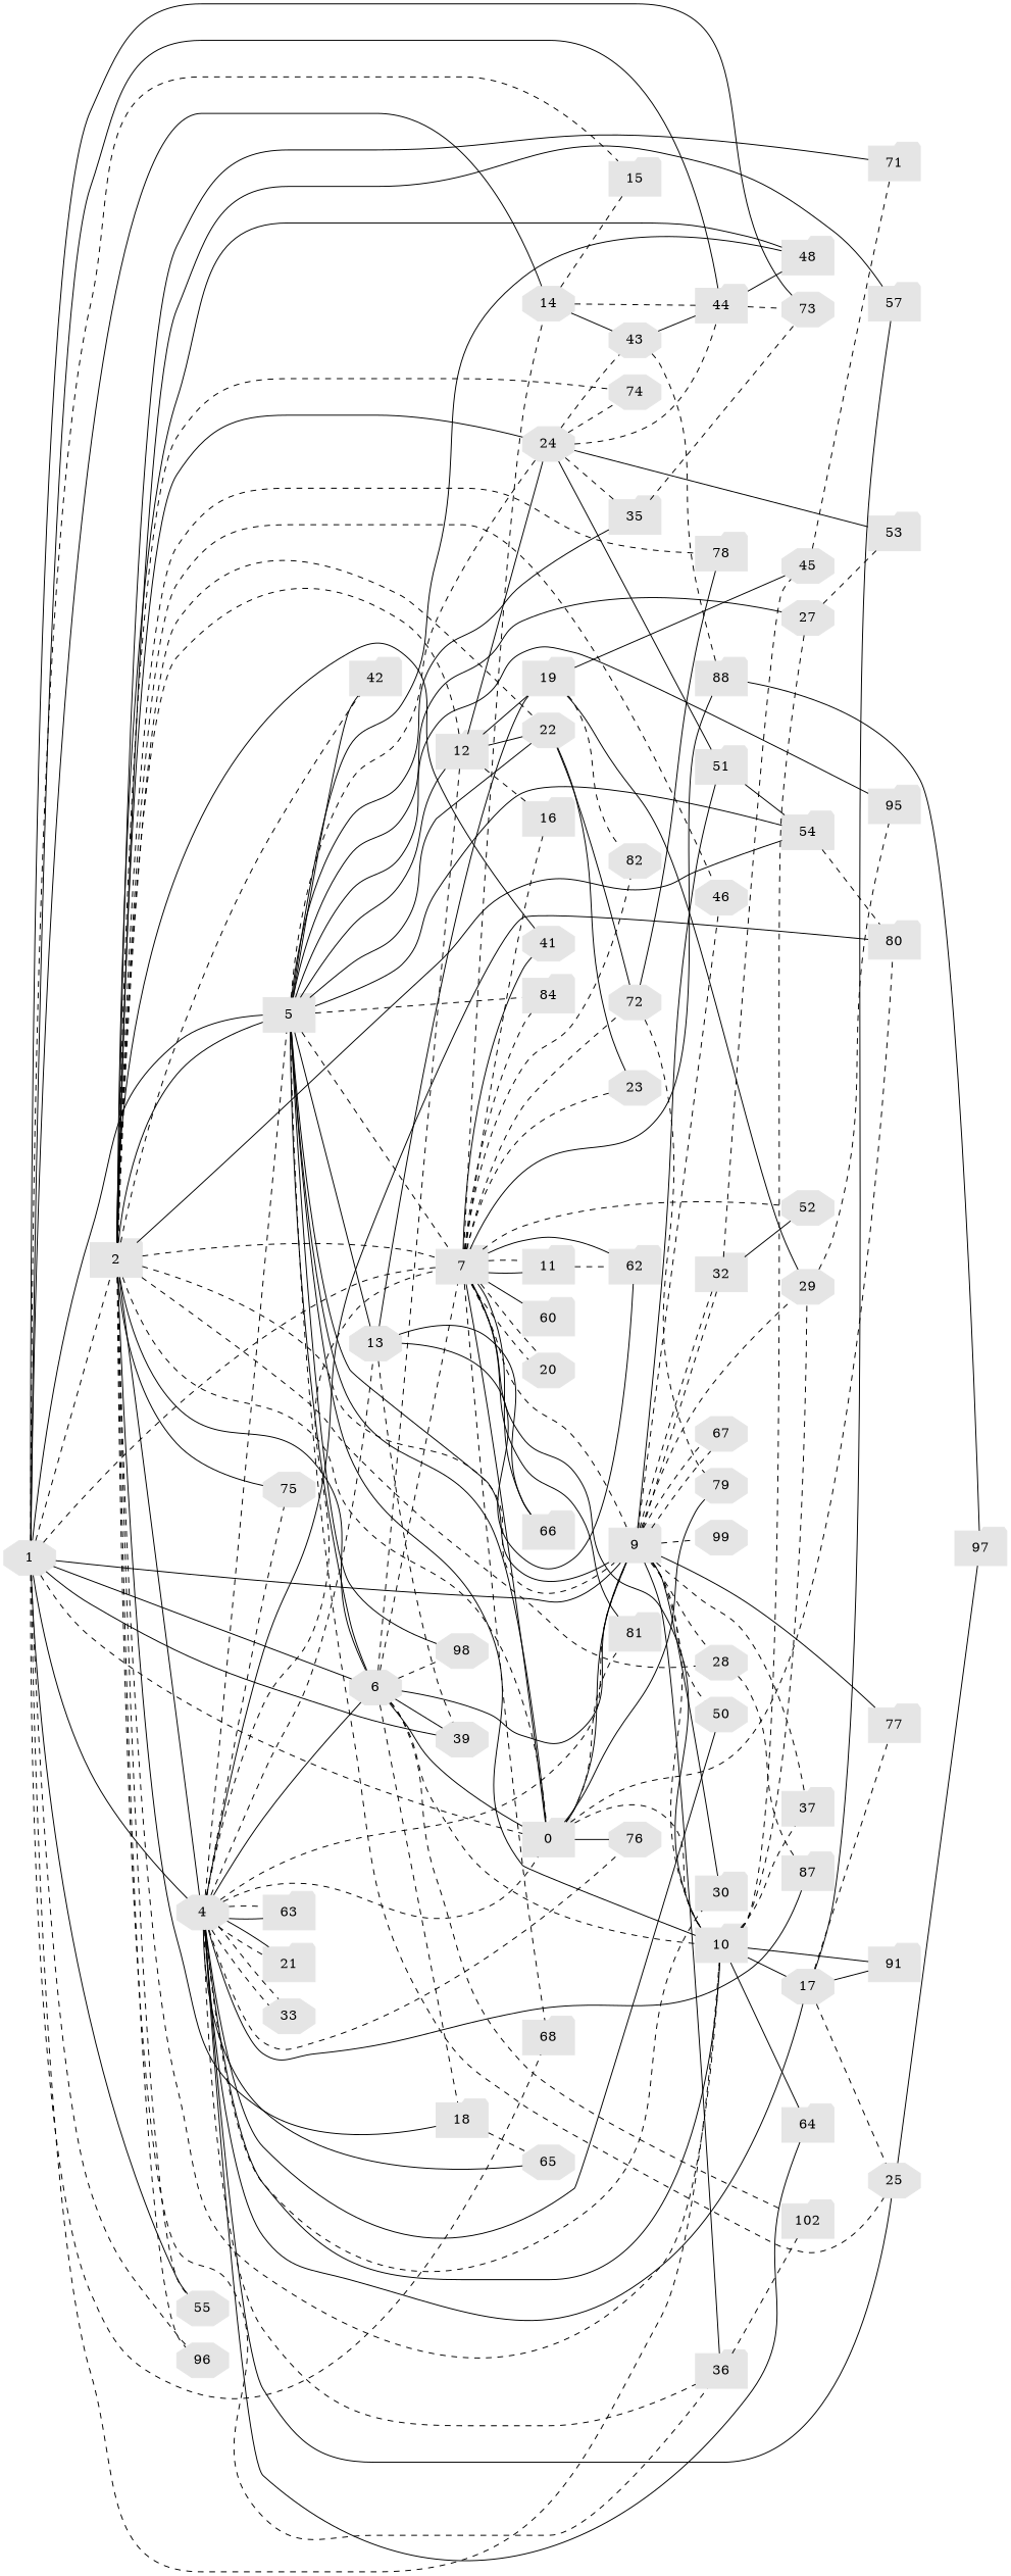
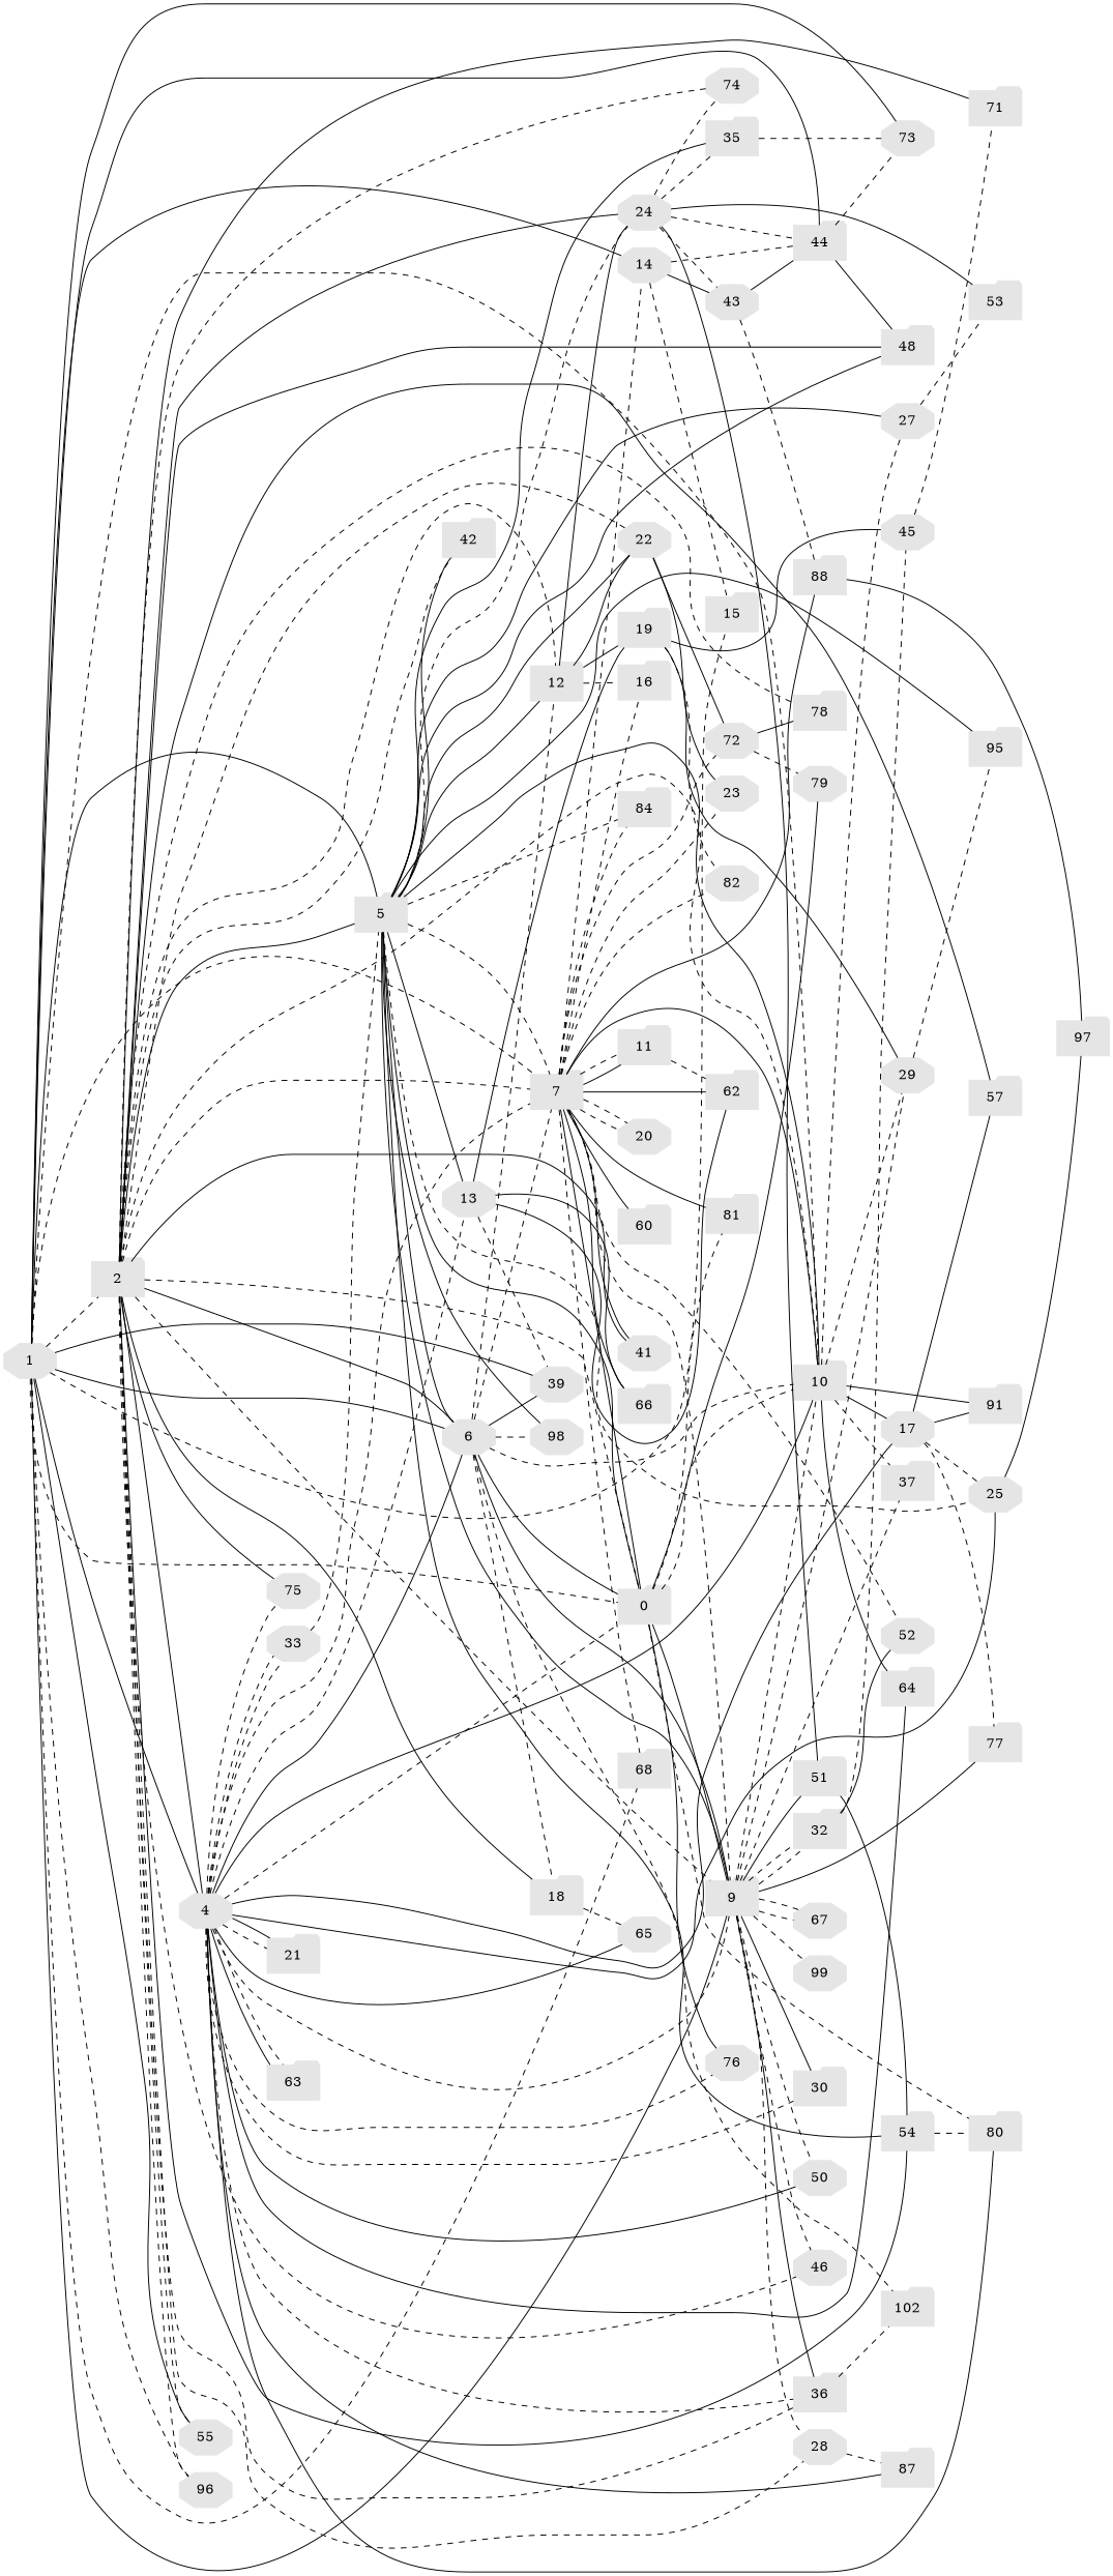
  graph {
    rankdir=LR
    node [color=gray90 shape=folder style=filled]
    edge [style=dashed]
    1 [shape=octagon super="+3"]
    2 [super="+85"]
    4 [shape=octagon super="+86"]
    5 [super="+94"]
    6 [shape=octagon super="+89"]
    7 [super="+31"]
    n7 [label=0 super="+26"]
    9 [super="+56"]
    10
    14 [shape=octagon super="+83"]
    15
    39 [shape=octagon super="+90"]
    44 [super="+69"]
    55 [shape=octagon]
    68
    73 [shape=octagon]
    96 [shape=octagon]
    12 [super="+103"]
    18
    22 [shape=octagon super="+58"]
    24 [shape=octagon super="+101"]
    28 [shape=octagon super="+40"]
    36 [super="+47"]
    41 [shape=octagon]
    42
    46 [shape=octagon]
    48
    54 [super="+59"]
    57
    71
    74 [shape=octagon]
    75 [shape=octagon]
    78
    13 [shape=octagon]
    17 [shape=octagon super="+34"]
    21
    25 [shape=octagon]
    30 [super="+61"]
    33 [shape=octagon]
    50 [shape=octagon]
    63
    64
    65 [shape=octagon]
    76 [shape=octagon]
    80 [super="+100"]
    87
    27 [shape=octagon]
    35 [super="+92"]
    84
    95
    98 [shape=octagon]
    102
    11
    16
    20 [shape=octagon]
    23 [shape=octagon]
    52 [shape=octagon]
    60
    62 [super="+70"]
    66
    72 [shape=octagon]
    81
    82 [shape=octagon]
    88
    79 [shape=octagon]
    29 [shape=octagon super="+93"]
    32
    37
    51
    67 [shape=octagon]
    77
    99 [shape=octagon]
    91
    43 [shape=octagon super="+49"]
    19
    53
    97
    45 [shape=octagon]
    1 -- 2 [weight=2]
    1 -- 4 [style=solid weight=2]
    1 -- 5 [style=solid weight=2]
    1 -- 6 [style=solid weight=2]
    1 -- 7 [weight=2]
    1 -- n7 [weight=2]
    1 -- 9 [style=solid weight=2]
    1 -- 10 [weight=2]
    1 -- 14 [style=solid]
    1 -- 15
    1 -- 39 [style=solid]
    1 -- 44 [style=solid]
    1 -- 55 [style=solid]
    1 -- 68
    1 -- 73 [style=solid]
    1 -- 96
    2 -- 4 [style=solid weight=2]
    2 -- 5 [style=solid]
    2 -- 6 [style=solid]
    2 -- 7
    2 -- n7
    2 -- 9
    2 -- 10
    2 -- 55
    2 -- 96
    2 -- 12
    2 -- 18 [style=solid]
    2 -- 22
    2 -- 24 [style=solid]
    2 -- 28
    2 -- 36
    2 -- 41 [style=solid]
    2 -- 42
    2 -- 46
    2 -- 48 [style=solid]
    2 -- 54 [style=solid]
    2 -- 57 [style=solid]
    2 -- 71 [style=solid]
    2 -- 74
    2 -- 75 [style=solid]
    2 -- 78
-   4 -- 5
+   33 -- 5
    4 -- 6 [style=solid weight=2]
    4 -- 7 [weight=2]
    4 -- n7
    4 -- 9 [weight=2]
    4 -- 10 [style=solid]
    4 -- 36
    4 -- 75
    4 -- 13
    4 -- 17 [style=solid]
    4 -- 21
    4 -- 21 [style=solid]
    4 -- 25 [style=solid]
    4 -- 30 [weight=2]
    4 -- 33
    4 -- 33
    4 -- 50 [style=solid]
    4 -- 63 [style=solid]
    4 -- 63
    4 -- 64 [style=solid]
    4 -- 65 [style=solid]
    4 -- 76
    4 -- 80 [style=solid]
    4 -- 87 [style=solid]
    5 -- 6 [style=solid weight=2]
    5 -- 7
    5 -- n7 [style=solid]
    5 -- 9 [style=solid]
    5 -- 10 [style=solid]
    5 -- 12 [style=solid]
    5 -- 22 [style=solid]
    5 -- 24
    5 -- 42 [style=solid]
    5 -- 48 [style=solid]
    5 -- 54 [style=solid]
    5 -- 13 [style=solid]
    5 -- 25
    5 -- 27 [style=solid]
    5 -- 35 [style=solid]
    5 -- 84
    5 -- 95 [style=solid]
    5 -- 98 [style=solid]
    6 -- 7
    6 -- n7 [style=solid]
    6 -- 9 [style=solid]
    6 -- 10
    6 -- 39 [style=solid]
    6 -- 12
    6 -- 18
    6 -- 98
    6 -- 102
    7 -- n7 [style=solid]
    7 -- 9
    7 -- 10 [style=solid]
    7 -- 14
    7 -- 68
    7 -- 41 [style=solid]
    7 -- 84
    7 -- 11 [style=solid]
    7 -- 11
    7 -- 16
    7 -- 20
    7 -- 20
    7 -- 23
    7 -- 52
    7 -- 60 [style=solid weight=2]
    7 -- 62 [style=solid]
    7 -- 66 [style=solid]
    7 -- 72
    7 -- 81 [style=solid]
    7 -- 82
    7 -- 88 [style=solid]
    n7 -- 9 [style=solid weight=3]
    n7 -- 10
    n7 -- 76 [style=solid]
    n7 -- 80
    n7 -- 81
    n7 -- 79 [style=solid]
    9 -- 10
    9 -- 28 [weight=2]
    9 -- 36 [style=solid]
    9 -- 46
    9 -- 30 [style=solid]
    9 -- 50
    9 -- 29
    9 -- 32
    9 -- 32
    9 -- 37
    9 -- 51 [style=solid]
    9 -- 67
    9 -- 67
    9 -- 77 [style=solid]
    9 -- 99 [weight=2]
    10 -- 17 [style=solid]
    10 -- 64 [style=solid]
    10 -- 27
    10 -- 29
    10 -- 37
    10 -- 91 [style=solid]
    14 -- 15
    14 -- 44
    14 -- 43 [style=solid]
    44 -- 73
    44 -- 48 [style=solid]
    12 -- 22 [style=solid]
    12 -- 24 [style=solid]
    12 -- 16
    12 -- 19 [style=solid]
    18 -- 65
    22 -- 23 [style=solid]
    22 -- 72 [style=solid]
    24 -- 44
    24 -- 74
    24 -- 35
    24 -- 51 [style=solid]
    24 -- 43
    24 -- 53 [style=solid]
    28 -- 87
    36 -- 102
    54 -- 80
    13 -- 39
    13 -- 62 [style=solid]
    13 -- 66 [style=solid]
    13 -- 19 [style=solid]
    17 -- 57 [style=solid]
    17 -- 25
    17 -- 77
    17 -- 91 [style=solid]
    25 -- 97 [style=solid]
    27 -- 53
    35 -- 73
    11 -- 62
    72 -- 78 [style=solid]
    72 -- 79
    88 -- 97 [style=solid]
    29 -- 95
    32 -- 52 [style=solid]
    32 -- 45
    51 -- 54 [style=solid]
    43 -- 44 [style=solid]
    43 -- 88
    19 -- 82
    19 -- 29 [style=solid]
    19 -- 45 [style=solid]
    45 -- 71
  }
